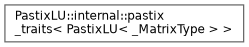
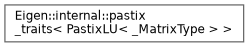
  digraph {
    rankdir=LR
-   n1 [color=grey40 fillcolor=white fontname=Helvetica fontsize=10 height=0.2 label="PastixLU::internal::pastix\l_traits\< PastixLU\< _MatrixType \> \>" shape=box style=filled width=0.4]
+   n1 [color=grey40 fillcolor=white fontname=Helvetica fontsize=10 height=0.2 label="Eigen::internal::pastix\l_traits\< PastixLU\< _MatrixType \> \>" shape=box style=filled width=0.4]
  }
